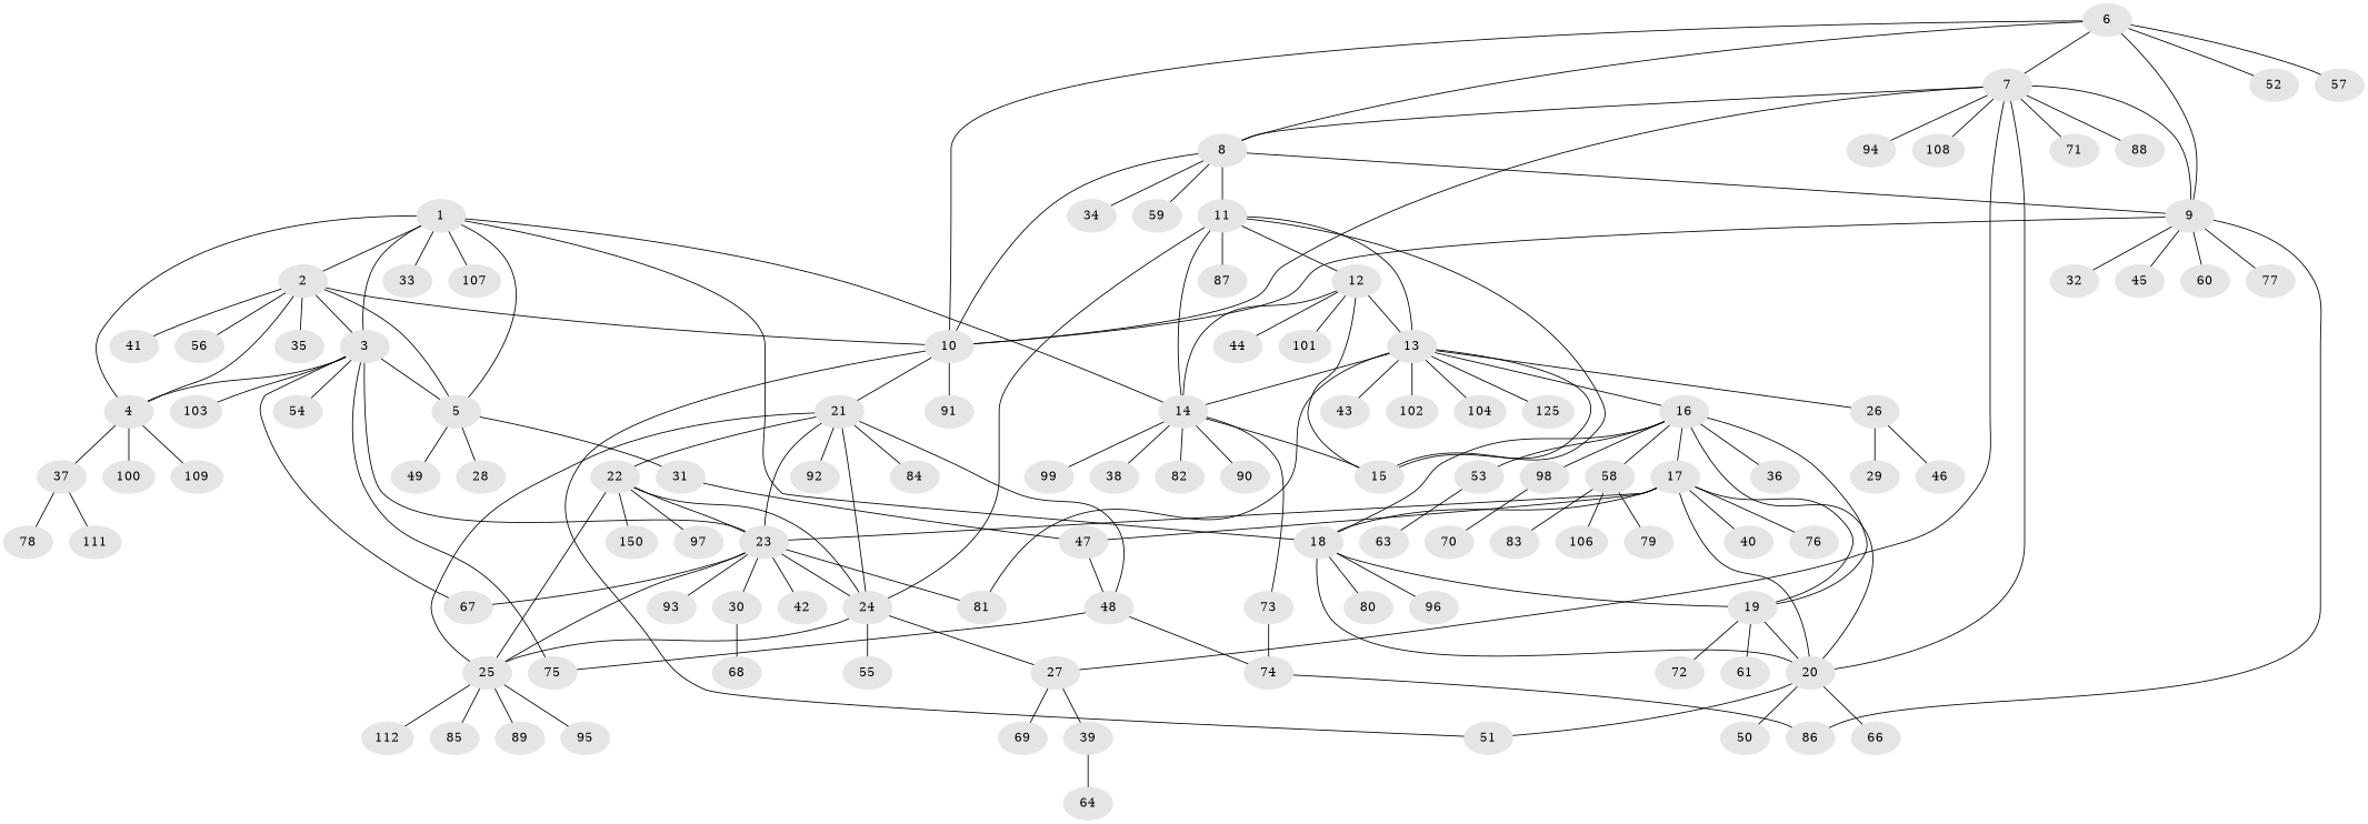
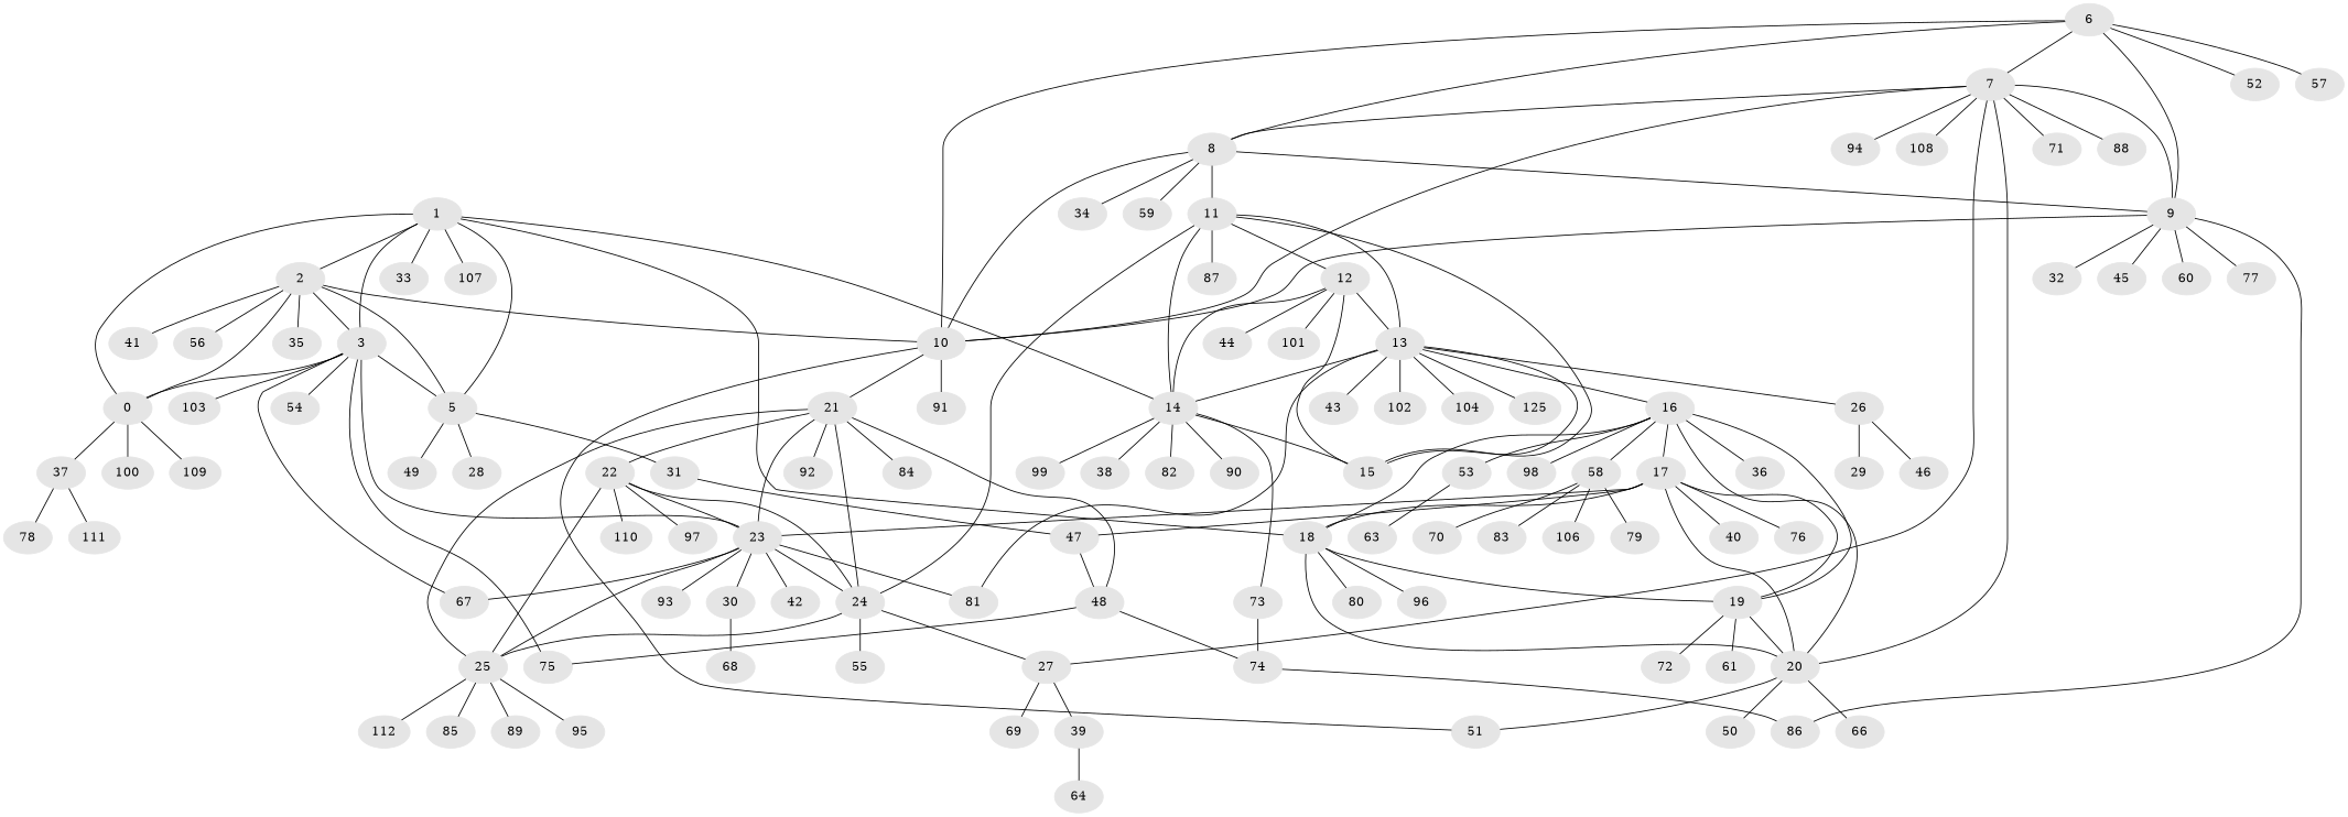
  graph {
    node [color=gray90 style=filled]
    1
    2
    3
-   4
+   4 [label=0]
    5
    14
    18
    33
    107
    10
    35
    41
    56
    23
    54
    67
    75
    103
    37
    100
    109
    28
    31
    49
    15
    38
    73
    82
    90
    99
    20
    19
    80
    96
    21
    51
    91
    24
    81
    25
    30
    42
    93
    78
    111
    47
    6
    7
    8
    9
    52
    57
    27
    71
    88
    94
    108
    11
    34
    59
    32
    45
    60
    77
    86
    50
    66
    39
    69
    12
    13
    87
    22
    48
    84
    92
    44
    101
    16
    26
    43
    102
    104
    n84 [label=125]
    55
    17
    36
    53
    58
    98
    29
    46
    74
    40
    76
    61
    72
    63
    70
    79
    83
    106
    97
-   110 [label=150]
+   110
    85
    89
    95
    112
    68
    64
    1 -- 2
    1 -- 3
    1 -- 4
    1 -- 5
    1 -- 14
    1 -- 18
    1 -- 33
    1 -- 107
    2 -- 3
    2 -- 4
    2 -- 5
    2 -- 10
    2 -- 35
    2 -- 41
    2 -- 56
    3 -- 4
    3 -- 5
    3 -- 23
    3 -- 54
    3 -- 67
    3 -- 75
    3 -- 103
    4 -- 37
    4 -- 100
    4 -- 109
    5 -- 28
    5 -- 31
    5 -- 49
    14 -- 15
    14 -- 38
    14 -- 73
    14 -- 82
    14 -- 90
    14 -- 99
    18 -- 20
    18 -- 19
    18 -- 80
    18 -- 96
    10 -- 21
    10 -- 51
    10 -- 91
    23 -- 67
    23 -- 24
    23 -- 81
    23 -- 25
    23 -- 30
    23 -- 42
    23 -- 93
    37 -- 78
    37 -- 111
    31 -- 47
    73 -- 74
    20 -- 51
    20 -- 50
    20 -- 66
    19 -- 20
    19 -- 61
    19 -- 72
    21 -- 23
    21 -- 24
    21 -- 25
    21 -- 22
    21 -- 48
    21 -- 84
    21 -- 92
    24 -- 25
    24 -- 27
    24 -- 55
    25 -- 85
    25 -- 89
    25 -- 95
    25 -- 112
    30 -- 68
    47 -- 48
    6 -- 10
    6 -- 7
    6 -- 8
    6 -- 9
    6 -- 52
    6 -- 57
    7 -- 10
    7 -- 20
    7 -- 8
    7 -- 9
    7 -- 27
    7 -- 71
    7 -- 88
    7 -- 94
    7 -- 108
    8 -- 10
    8 -- 9
    8 -- 11
    8 -- 34
    8 -- 59
    9 -- 10
    9 -- 32
    9 -- 45
    9 -- 60
    9 -- 77
    9 -- 86
    27 -- 39
    27 -- 69
    11 -- 14
    11 -- 15
    11 -- 24
    11 -- 12
    11 -- 13
    11 -- 87
    39 -- 64
    12 -- 14
    12 -- 15
    12 -- 13
    12 -- 44
    12 -- 101
    13 -- 14
    13 -- 15
    13 -- 81
    13 -- 16
    13 -- 26
    13 -- 43
    13 -- 102
    13 -- 104
    13 -- n84
    22 -- 23
    22 -- 24
    22 -- 25
    22 -- 97
    22 -- 110
    48 -- 75
    48 -- 74
    16 -- 18
    16 -- 20
    16 -- 19
    16 -- 17
    16 -- 36
    16 -- 53
    16 -- 58
    16 -- 98
    26 -- 29
    26 -- 46
    17 -- 18
    17 -- 23
    17 -- 20
    17 -- 19
    17 -- 47
    17 -- 40
    17 -- 76
    53 -- 63
-   98 -- 70
+   58 -- 70
    58 -- 79
    58 -- 83
    58 -- 106
    74 -- 86
  }
